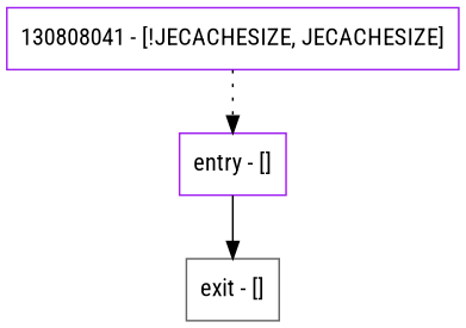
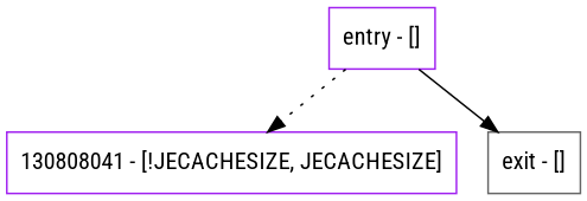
  digraph {
    fontname="Roboto Condensed"
    node [color=purple fontname="Roboto Condensed" shape=record]
    edge [arrowhead=normal fontname="Roboto Condensed"]
    n1 [label="entry - []"]
    n2 [label="130808041 - [!JECACHESIZE, JECACHESIZE]"]
    n3 [color=gray40 label="exit - []"]
-   n2 -> n1 [style=dotted]
+   n1 -> n2 [style=dotted]
    n1 -> n3 [style=solid]
  }
